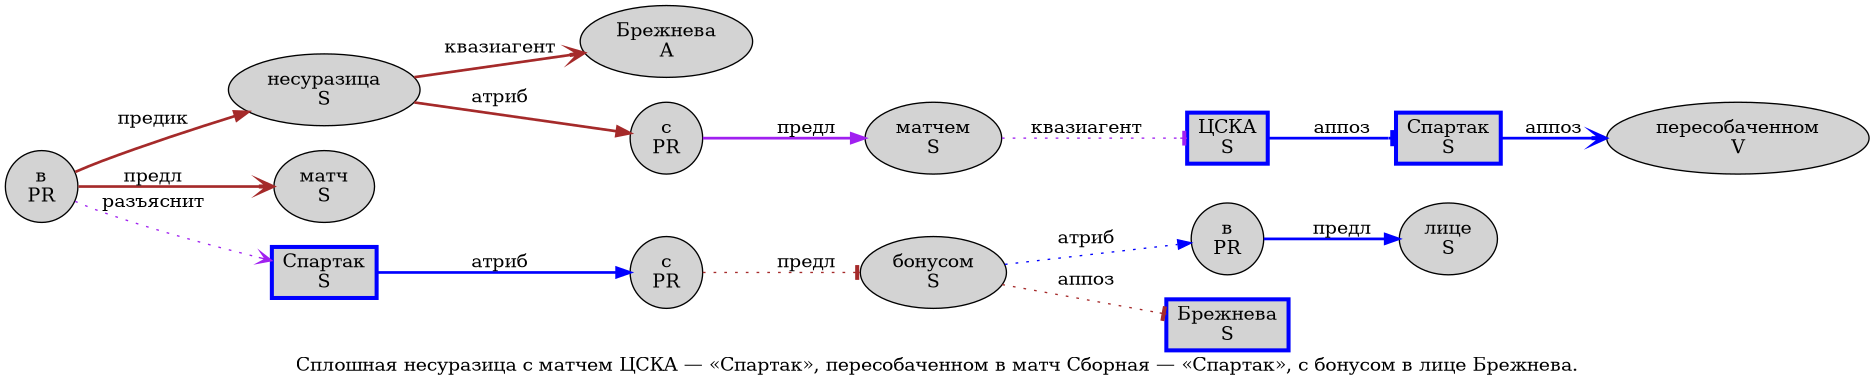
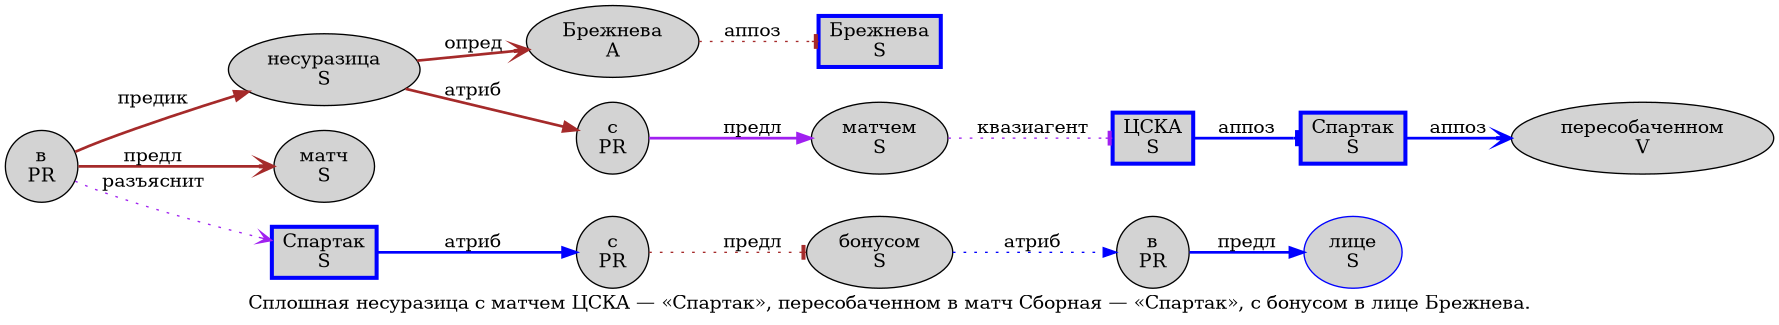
  digraph {
    label="Сплошная несуразица с матчем ЦСКА — «Спартак», пересобаченном в матч Сборная — «Спартак», с бонусом в лице Брежнева."
    rankdir=LR
    node [fillcolor=lightgray penwidth=1 shape=ellipse style=filled]
    edge [arrowhead=normal color=brown style=bold]
    n1 [label="Брежнева\nA"]
    n2 [label="несуразица\nS"]
    n3 [label="с\nPR"]
    n4 [label="матчем\nS"]
    n5 [color=blue label="ЦСКА\nS" penwidth=3 shape=box]
    n6 [color=blue label="Спартак\nS" penwidth=3 shape=box]
    n7 [label="пересобаченном\nV"]
    n8 [label="в\nPR"]
    n9 [label="матч\nS"]
    n10 [color=blue label="Спартак\nS" penwidth=3 shape=box]
    n11 [label="с\nPR"]
    n12 [label="бонусом\nS"]
    n13 [label="в\nPR"]
    n14 [color=blue label="Брежнева\nS" penwidth=3 shape=box]
-   n15 [label="лице\nS"]
-   n2 -> n1 [arrowhead=vee label="квазиагент"]
+   n15 [label="лице\nS" color=blue]
+   n2 -> n1 [arrowhead=vee label="опред"]
    n2 -> n3 [label="атриб"]
    n3 -> n4 [color=purple label="предл"]
    n4 -> n5 [arrowhead=tee color=purple label="квазиагент" style=dotted]
    n5 -> n6 [arrowhead=tee color=blue label="аппоз"]
    n6 -> n7 [arrowhead=vee color=blue label="аппоз"]
    n8 -> n2 [label="предик"]
    n8 -> n9 [arrowhead=vee label="предл"]
    n8 -> n10 [arrowhead=vee color=purple label="разъяснит" style=dotted]
    n10 -> n11 [color=blue label="атриб"]
    n11 -> n12 [arrowhead=tee label="предл" style=dotted]
    n12 -> n13 [color=blue label="атриб" style=dotted]
-   n12 -> n14 [arrowhead=tee label="аппоз" style=dotted]
+   n1 -> n14 [arrowhead=tee label="аппоз" style=dotted]
    n13 -> n15 [color=blue label="предл"]
  }
